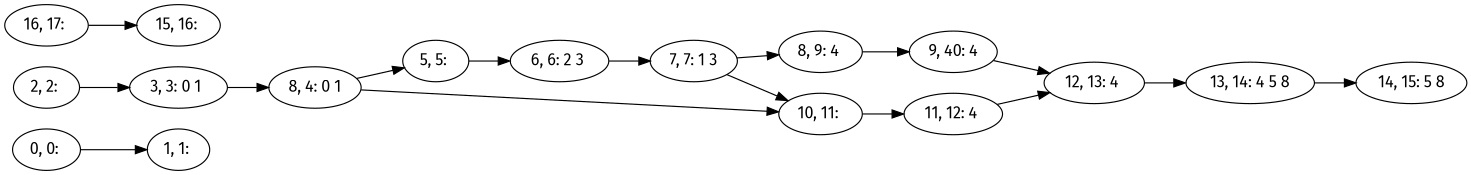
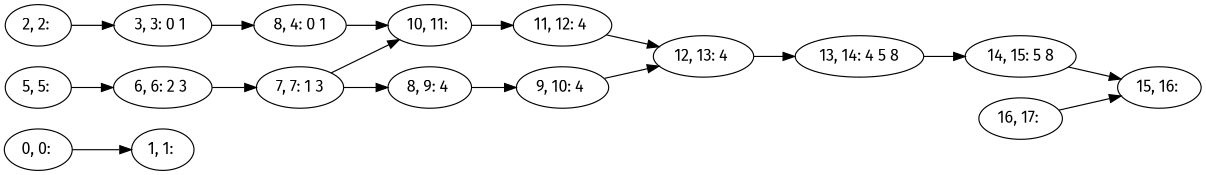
  digraph {
    fontname="Fira Sans"
    rankdir=LR
    node [fontname="Fira Sans"]
    edge [fontname="Fira Sans"]
    n1 [label="0, 0: "]
    n2 [label="1, 1: "]
    n3 [label="2, 2: "]
    n4 [label="3, 3: 0 1 "]
    n5 [label="8, 4: 0 1"]
    n6 [label="5, 5: "]
    n7 [label="10, 11: "]
    n8 [label="6, 6: 2 3 "]
    n9 [label="11, 12: 4 "]
    n10 [label="7, 7: 1 3"]
    n11 [label="8, 9: 4 "]
-   n12 [label="9, 40: 4"]
+   n12 [label="9, 10: 4 "]
    n13 [label="12, 13: 4 "]
    n14 [label="13, 14: 4 5 8"]
    n15 [label="14, 15: 5 8"]
    n16 [label="15, 16: "]
    n17 [label="16, 17: "]
    n1 -> n2
    n3 -> n4
    n4 -> n5
-   n5 -> n6
    n5 -> n7
    n6 -> n8
    n7 -> n9
    n8 -> n10
    n9 -> n13
    n10 -> n7
    n10 -> n11
    n11 -> n12
    n12 -> n13
    n13 -> n14
    n14 -> n15
+   n15 -> n16
    n17 -> n16
  }
